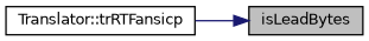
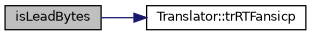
  digraph {
    rankdir=LR
    node [color=black fontname=Helvetica fontsize=10 shape=record style=filled]
    n1 [fillcolor=grey75 fontcolor=black height=0.2 label=isLeadBytes width=0.4]
    n2 [fillcolor=white height=0.2 label="Translator::trRTFansicp" width=0.4]
-   n2 -> n1 [color=midnightblue fontname=Helvetica fontsize=10 labelfontname=Helvetica labelfontsize=10 style=solid]
+   n1 -> n2 [color=midnightblue fontname=Helvetica fontsize=10 labelfontname=Helvetica labelfontsize=10 style=solid]
  }
